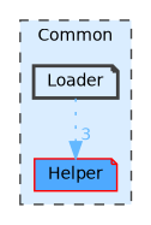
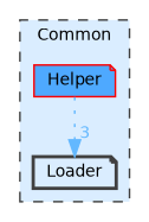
  digraph {
    compound=true
    node [fontname=Helvetica fontsize=10 shape=note]
    n1 [color=red fillcolor="#4ea9ff" height=0.2 label=Helper style=filled width=0.4]
    n2 [color=grey25 fillcolor="#daedff" height=0.2 label=Loader style="filled,bold" width=0.4]
    subgraph cluster_1 {
      bgcolor="#daedff"
      fontname=Helvetica
      fontsize=10
      label=Common
      pencolor=grey25
      style="filled,dashed"
      n1
      n2
    }
-   n2 -> n1 [color=steelblue1 fontcolor=steelblue1 fontname=Helvetica fontsize=10 headlabel=3 labeldistance=1.5 labelfontname=Helvetica labelfontsize=10 style=dotted]
+   n1 -> n2 [color=steelblue1 fontcolor=steelblue1 fontname=Helvetica fontsize=10 headlabel=3 labeldistance=1.5 labelfontname=Helvetica labelfontsize=10 style=dotted]
  }
